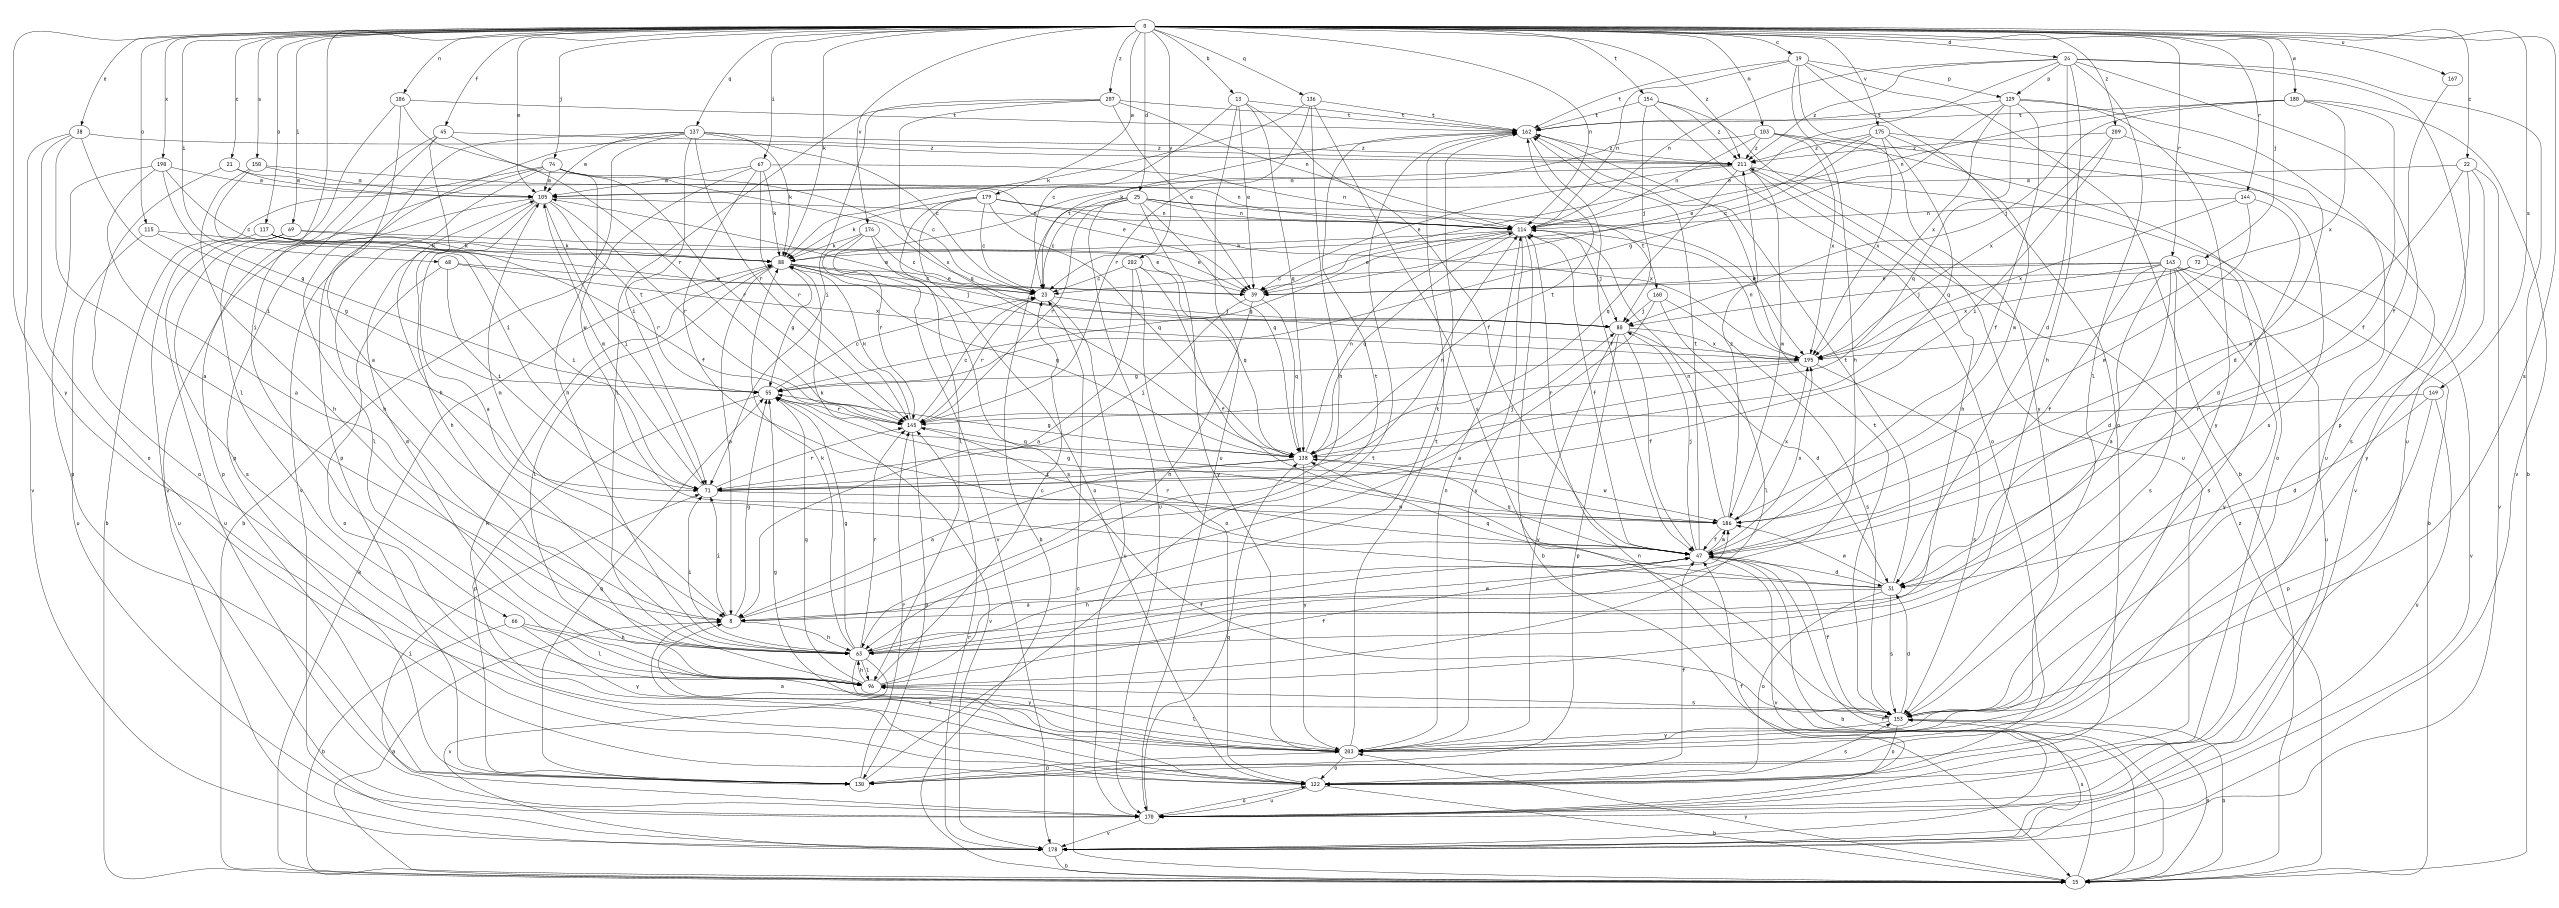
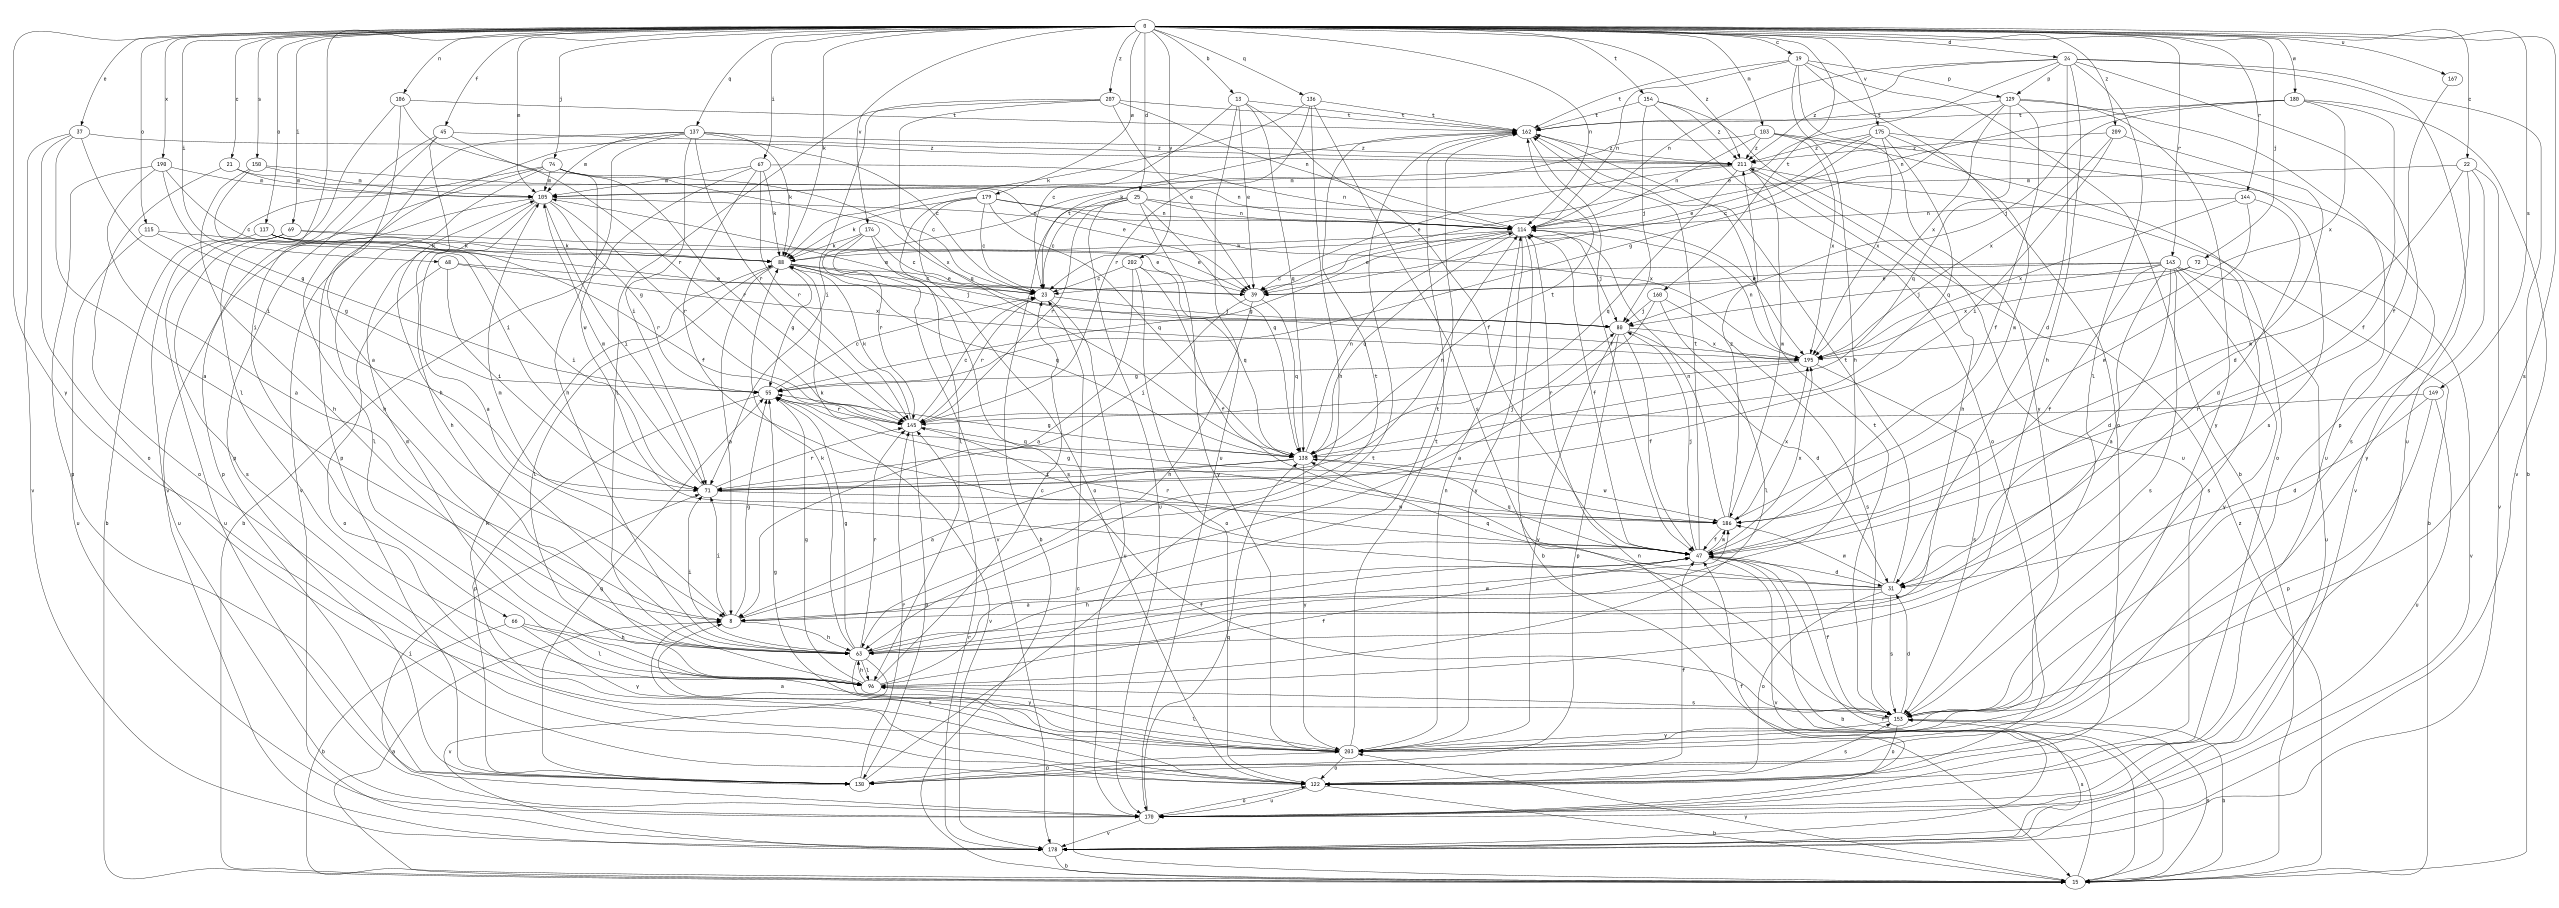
  strict digraph {
    fontname="JetBrains Mono"
    node [fontname="JetBrains Mono"]
    edge [fontname="JetBrains Mono"]
    0
    13
    19
    21
    22
    24
    25
-   38
+   38 [label=37]
    45
    66
    67
    68
    69
    72
    74
    88
    103
    105
    106
    114
    115
    117
    136
    137
    143
    144
    149
    150
    153
    154
    160
    167
    174
    175
    179
    180
    190
    202
    203
    207
    209
    211
    162
    23
    39
    47
    138
    170
    63
    15
    122
    129
    178
    186
    31
    96
    130
    145
    195
    8
    71
    55
    80
    0 -> 13 [label=b]
    0 -> 19 [label=c]
    0 -> 21 [label=c]
    0 -> 22 [label=c]
    0 -> 24 [label=d]
    0 -> 25 [label=d]
    0 -> 38 [label=e]
    0 -> 45 [label=f]
    0 -> 66 [label=i]
    0 -> 67 [label=i]
    0 -> 68 [label=i]
    0 -> 69 [label=i]
    0 -> 72 [label=j]
    0 -> 74 [label=j]
    0 -> 88 [label=k]
    0 -> 103 [label=m]
    0 -> 105 [label=m]
    0 -> 106 [label=n]
    0 -> 114 [label=n]
    0 -> 115 [label=o]
    0 -> 117 [label=o]
    0 -> 136 [label=q]
    0 -> 137 [label=q]
    0 -> 143 [label=r]
    0 -> 144 [label=r]
    0 -> 149 [label=s]
    0 -> 150 [label=s]
    0 -> 153 [label=s]
    0 -> 154 [label=t]
-   25 -> 160 [label=t]
+   0 -> 160 [label=t]
    0 -> 167 [label=u]
    0 -> 174 [label=v]
    0 -> 175 [label=v]
    0 -> 179 [label=w]
    0 -> 180 [label=w]
    0 -> 190 [label=x]
    0 -> 202 [label=y]
    0 -> 203 [label=y]
    0 -> 207 [label=z]
    0 -> 209 [label=z]
    0 -> 211 [label=z]
    13 -> 162 [label=t]
    13 -> 23 [label=c]
    13 -> 39 [label=e]
    13 -> 47 [label=f]
    13 -> 138 [label=q]
    13 -> 170 [label=u]
    19 -> 114 [label=n]
    19 -> 203 [label=y]
    19 -> 162 [label=t]
    19 -> 63 [label=h]
    19 -> 15 [label=b]
    19 -> 122 [label=o]
    19 -> 129 [label=p]
    21 -> 105 [label=m]
    21 -> 39 [label=e]
    21 -> 122 [label=o]
    22 -> 105 [label=m]
    22 -> 153 [label=s]
    22 -> 203 [label=y]
    22 -> 178 [label=v]
    22 -> 186 [label=w]
    24 -> 114 [label=n]
    24 -> 211 [label=z]
    24 -> 39 [label=e]
    24 -> 170 [label=u]
    24 -> 63 [label=h]
    24 -> 15 [label=b]
    24 -> 129 [label=p]
    24 -> 31 [label=d]
    24 -> 96 [label=l]
    24 -> 130 [label=p]
    25 -> 114 [label=n]
    25 -> 203 [label=y]
    25 -> 23 [label=c]
    25 -> 138 [label=q]
    25 -> 170 [label=u]
    25 -> 15 [label=b]
    25 -> 145 [label=r]
    25 -> 195 [label=x]
    38 -> 211 [label=z]
    38 -> 122 [label=o]
    38 -> 178 [label=v]
    38 -> 8 [label=a]
    38 -> 71 [label=i]
    45 -> 211 [label=z]
    45 -> 63 [label=h]
    45 -> 178 [label=v]
    45 -> 186 [label=w]
    45 -> 130 [label=p]
    66 -> 203 [label=y]
    66 -> 63 [label=h]
    66 -> 15 [label=b]
    66 -> 96 [label=l]
    67 -> 88 [label=k]
    67 -> 105 [label=m]
    67 -> 114 [label=n]
    67 -> 47 [label=f]
    67 -> 15 [label=b]
    67 -> 145 [label=r]
    68 -> 39 [label=e]
    68 -> 122 [label=o]
    68 -> 195 [label=x]
    68 -> 71 [label=i]
    69 -> 88 [label=k]
    69 -> 153 [label=s]
    69 -> 39 [label=e]
    69 -> 170 [label=u]
    72 -> 153 [label=s]
    72 -> 39 [label=e]
    72 -> 195 [label=x]
    74 -> 105 [label=m]
    74 -> 23 [label=c]
    74 -> 63 [label=h]
    74 -> 15 [label=b]
    74 -> 130 [label=p]
    74 -> 145 [label=r]
    74 -> 195 [label=x]
    88 -> 23 [label=c]
    88 -> 39 [label=e]
    88 -> 138 [label=q]
    88 -> 96 [label=l]
    88 -> 8 [label=a]
    88 -> 55 [label=g]
    88 -> 80 [label=j]
    103 -> 88 [label=k]
    103 -> 114 [label=n]
    103 -> 211 [label=z]
    103 -> 122 [label=o]
    103 -> 178 [label=v]
    103 -> 195 [label=x]
    105 -> 114 [label=n]
    105 -> 63 [label=h]
    105 -> 96 [label=l]
    105 -> 145 [label=r]
    105 -> 8 [label=a]
    105 -> 71 [label=i]
-   105 -> 55 [label=t]
+   105 -> 55 [label=g]
    106 -> 162 [label=t]
    106 -> 96 [label=l]
    106 -> 145 [label=r]
    106 -> 8 [label=a]
    114 -> 88 [label=k]
    114 -> 203 [label=y]
    114 -> 39 [label=e]
    114 -> 47 [label=f]
    114 -> 138 [label=q]
    114 -> 15 [label=b]
    114 -> 55 [label=g]
    114 -> 80 [label=j]
    115 -> 88 [label=k]
    115 -> 170 [label=u]
    115 -> 55 [label=g]
    117 -> 88 [label=k]
    117 -> 39 [label=e]
    117 -> 170 [label=u]
    117 -> 145 [label=r]
    117 -> 71 [label=i]
    136 -> 88 [label=k]
    136 -> 153 [label=s]
    136 -> 162 [label=t]
    136 -> 63 [label=h]
    136 -> 145 [label=r]
    137 -> 88 [label=k]
    137 -> 105 [label=m]
    137 -> 211 [label=z]
    137 -> 23 [label=c]
    137 -> 63 [label=h]
    137 -> 178 [label=v]
    137 -> 130 [label=p]
    137 -> 145 [label=r]
    137 -> 71 [label=i]
    143 -> 153 [label=s]
    143 -> 203 [label=y]
    143 -> 23 [label=c]
    143 -> 39 [label=e]
    143 -> 47 [label=f]
    143 -> 170 [label=u]
    143 -> 178 [label=v]
    143 -> 31 [label=d]
    143 -> 8 [label=a]
    143 -> 80 [label=j]
    144 -> 114 [label=n]
    144 -> 186 [label=w]
    144 -> 31 [label=d]
    144 -> 195 [label=x]
    149 -> 170 [label=u]
    149 -> 31 [label=d]
    149 -> 130 [label=p]
    149 -> 145 [label=r]
    150 -> 105 [label=m]
    150 -> 114 [label=n]
    150 -> 63 [label=h]
    150 -> 71 [label=i]
    153 -> 203 [label=y]
    153 -> 162 [label=t]
    153 -> 47 [label=f]
    153 -> 15 [label=b]
    153 -> 122 [label=o]
    153 -> 31 [label=d]
    154 -> 211 [label=z]
    154 -> 162 [label=t]
    154 -> 170 [label=u]
    154 -> 122 [label=o]
    154 -> 80 [label=j]
    160 -> 153 [label=s]
    160 -> 96 [label=l]
    160 -> 8 [label=a]
    160 -> 80 [label=j]
    167 -> 47 [label=f]
    174 -> 88 [label=k]
    174 -> 153 [label=s]
    174 -> 23 [label=c]
    174 -> 178 [label=v]
    174 -> 145 [label=r]
    175 -> 153 [label=s]
    175 -> 211 [label=z]
    175 -> 23 [label=c]
    175 -> 39 [label=e]
    175 -> 138 [label=q]
    175 -> 186 [label=w]
    175 -> 195 [label=x]
    179 -> 88 [label=k]
    179 -> 114 [label=n]
    179 -> 23 [label=c]
    179 -> 138 [label=q]
    179 -> 122 [label=o]
    179 -> 96 [label=l]
    179 -> 195 [label=x]
    180 -> 114 [label=n]
    180 -> 162 [label=t]
    180 -> 47 [label=f]
    180 -> 178 [label=v]
    180 -> 195 [label=x]
    180 -> 80 [label=j]
    190 -> 105 [label=m]
    190 -> 23 [label=c]
    190 -> 130 [label=p]
    190 -> 8 [label=a]
    190 -> 55 [label=g]
    202 -> 23 [label=c]
    202 -> 47 [label=f]
    202 -> 138 [label=q]
    202 -> 122 [label=o]
    202 -> 8 [label=a]
    203 -> 114 [label=n]
    203 -> 162 [label=t]
    203 -> 122 [label=o]
    203 -> 96 [label=l]
    203 -> 130 [label=p]
    203 -> 8 [label=a]
    203 -> 55 [label=g]
    207 -> 114 [label=n]
    207 -> 162 [label=t]
    207 -> 39 [label=e]
    207 -> 138 [label=q]
    207 -> 96 [label=l]
    207 -> 71 [label=i]
    209 -> 211 [label=z]
    209 -> 31 [label=d]
    209 -> 195 [label=x]
    209 -> 71 [label=i]
    211 -> 105 [label=m]
    211 -> 39 [label=e]
    211 -> 138 [label=q]
    211 -> 63 [label=h]
    211 -> 15 [label=b]
    211 -> 186 [label=w]
    162 -> 211 [label=z]
    162 -> 47 [label=f]
    23 -> 162 [label=t]
    23 -> 170 [label=u]
    23 -> 145 [label=r]
    23 -> 80 [label=j]
    39 -> 138 [label=q]
    39 -> 63 [label=h]
    39 -> 71 [label=i]
    47 -> 162 [label=t]
    47 -> 138 [label=q]
    47 -> 63 [label=h]
    47 -> 15 [label=b]
    47 -> 178 [label=v]
    47 -> 186 [label=w]
    47 -> 31 [label=d]
    47 -> 145 [label=r]
    47 -> 195 [label=x]
    47 -> 80 [label=j]
    138 -> 114 [label=n]
    138 -> 203 [label=y]
    138 -> 162 [label=t]
    138 -> 186 [label=w]
    138 -> 8 [label=a]
    138 -> 71 [label=i]
    138 -> 55 [label=g]
    170 -> 47 [label=f]
    170 -> 138 [label=q]
    170 -> 122 [label=o]
    170 -> 178 [label=v]
    170 -> 71 [label=i]
    63 -> 88 [label=k]
    63 -> 203 [label=y]
    63 -> 47 [label=f]
    63 -> 178 [label=v]
    63 -> 186 [label=w]
    63 -> 96 [label=l]
    63 -> 145 [label=r]
    63 -> 71 [label=i]
    63 -> 55 [label=g]
-   15 -> 88 [label=k]
    15 -> 114 [label=n]
    15 -> 153 [label=s]
    15 -> 203 [label=y]
    15 -> 211 [label=z]
    15 -> 23 [label=c]
    15 -> 47 [label=f]
    15 -> 8 [label=a]
    122 -> 88 [label=k]
    122 -> 153 [label=s]
    122 -> 47 [label=f]
    122 -> 170 [label=u]
    122 -> 15 [label=b]
    122 -> 8 [label=a]
    129 -> 203 [label=y]
    129 -> 162 [label=t]
    129 -> 47 [label=f]
    129 -> 138 [label=q]
    129 -> 170 [label=u]
    129 -> 195 [label=x]
    129 -> 55 [label=g]
    178 -> 153 [label=s]
    178 -> 15 [label=b]
    178 -> 145 [label=r]
    186 -> 88 [label=k]
    186 -> 114 [label=n]
    186 -> 211 [label=z]
    186 -> 47 [label=f]
    186 -> 195 [label=x]
    186 -> 55 [label=g]
    31 -> 105 [label=m]
    31 -> 153 [label=s]
    31 -> 162 [label=t]
    31 -> 138 [label=q]
    31 -> 122 [label=o]
    31 -> 186 [label=w]
    31 -> 8 [label=a]
    96 -> 105 [label=m]
    96 -> 153 [label=s]
    96 -> 162 [label=t]
    96 -> 23 [label=c]
    96 -> 47 [label=f]
    96 -> 63 [label=h]
    96 -> 55 [label=g]
    130 -> 162 [label=t]
    130 -> 145 [label=r]
    130 -> 55 [label=g]
    145 -> 88 [label=k]
    145 -> 23 [label=c]
    145 -> 138 [label=q]
    145 -> 130 [label=p]
    195 -> 114 [label=n]
    195 -> 153 [label=s]
    195 -> 145 [label=r]
    195 -> 55 [label=g]
    8 -> 162 [label=t]
    8 -> 63 [label=h]
    8 -> 71 [label=i]
    8 -> 55 [label=g]
    71 -> 105 [label=m]
    71 -> 114 [label=n]
    71 -> 186 [label=w]
    71 -> 145 [label=r]
    71 -> 80 [label=j]
    55 -> 23 [label=c]
    55 -> 178 [label=v]
    55 -> 130 [label=p]
    55 -> 145 [label=r]
    80 -> 105 [label=m]
    80 -> 203 [label=y]
    80 -> 47 [label=f]
    80 -> 31 [label=d]
    80 -> 130 [label=p]
    80 -> 195 [label=x]
  }
